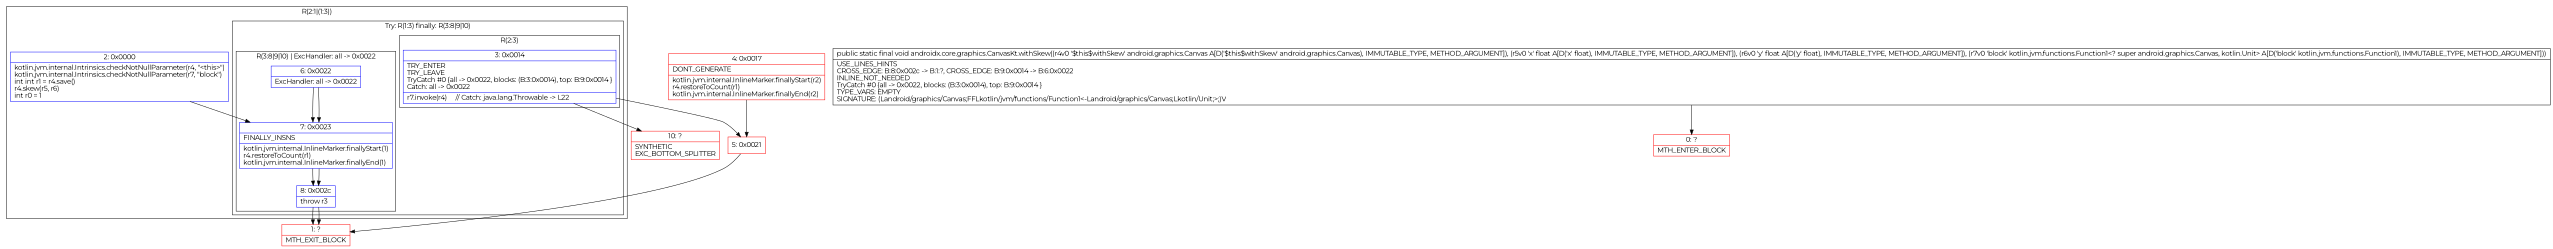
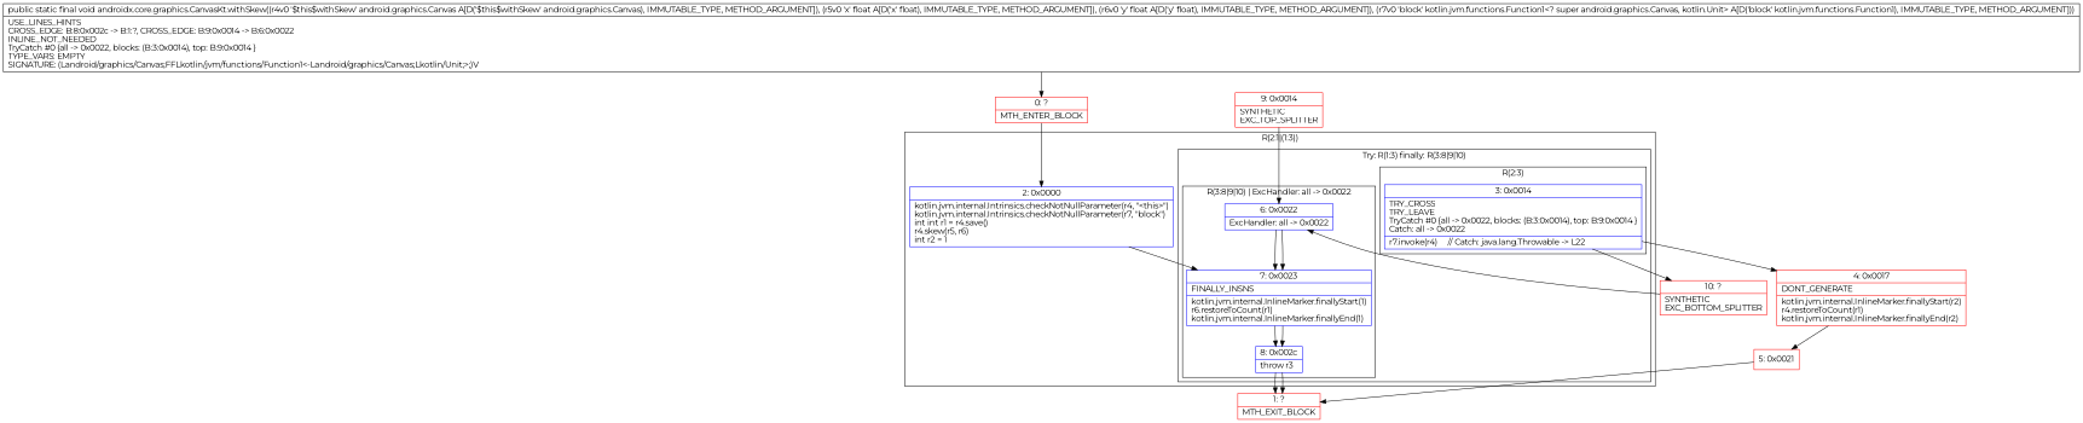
  digraph {
    fontname=Montserrat
    node [color=red fontname=Montserrat shape=record]
    edge [fontname=Montserrat]
-   n1 [color=blue label="{3\:\ 0x0014|TRY_ENTER\lTRY_LEAVE\lTryCatch #0 \{all \-\> 0x0022, blocks: (B:3:0x0014), top: B:9:0x0014 \}\lCatch: all \-\> 0x0022\l|r7.invoke(r4)     \/\/ Catch: java.lang.Throwable \-\> L22\l}"]
+   n1 [color=blue label="{3\:\ 0x0014|TRY_CROSS\lTRY_LEAVE\lTryCatch #0 \{all \-\> 0x0022, blocks: (B:3:0x0014), top: B:9:0x0014 \}\lCatch: all \-\> 0x0022\l|r7.invoke(r4)     \/\/ Catch: java.lang.Throwable \-\> L22\l}"]
    n2 [color=blue label="{6\:\ 0x0022|ExcHandler: all \-\> 0x0022\l}"]
-   n3 [color=blue label="{7\:\ 0x0023|FINALLY_INSNS\l|kotlin.jvm.internal.InlineMarker.finallyStart(1)\lr4.restoreToCount(r1)\lkotlin.jvm.internal.InlineMarker.finallyEnd(1)\l}"]
+   n3 [color=blue label="{7\:\ 0x0023|FINALLY_INSNS\l|kotlin.jvm.internal.InlineMarker.finallyStart(1)\lr6.restoreToCount(r1)\lkotlin.jvm.internal.InlineMarker.finallyEnd(1)\l}"]
    n4 [color=blue label="{8\:\ 0x002c|throw r3\l}"]
-   n5 [color=blue label="{2\:\ 0x0000|kotlin.jvm.internal.Intrinsics.checkNotNullParameter(r4, \"\<this\>\")\lkotlin.jvm.internal.Intrinsics.checkNotNullParameter(r7, \"block\")\lint int r1 = r4.save()\lr4.skew(r5, r6)\lint r0 = 1\l}"]
+   n5 [color=blue label="{2\:\ 0x0000|kotlin.jvm.internal.Intrinsics.checkNotNullParameter(r4, \"\<this\>\")\lkotlin.jvm.internal.Intrinsics.checkNotNullParameter(r7, \"block\")\lint int r1 = r4.save()\lr4.skew(r5, r6)\lint r2 = 1\l}"]
    n6 [label="{4\:\ 0x0017|DONT_GENERATE\l|kotlin.jvm.internal.InlineMarker.finallyStart(r2)\lr4.restoreToCount(r1)\lkotlin.jvm.internal.InlineMarker.finallyEnd(r2)\l}"]
    n7 [label="{10\:\ ?|SYNTHETIC\lEXC_BOTTOM_SPLITTER\l}"]
    n8 [label="{1\:\ ?|MTH_EXIT_BLOCK\l}"]
+   n9 [label="{9\:\ 0x0014|SYNTHETIC\lEXC_TOP_SPLITTER\l}"]
    n10 [label="{5\:\ 0x0021}"]
    n11 [label="{0\:\ ?|MTH_ENTER_BLOCK\l}"]
    n12 [label="{public static final void androidx.core.graphics.CanvasKt.withSkew((r4v0 '$this$withSkew' android.graphics.Canvas A[D('$this$withSkew' android.graphics.Canvas), IMMUTABLE_TYPE, METHOD_ARGUMENT]), (r5v0 'x' float A[D('x' float), IMMUTABLE_TYPE, METHOD_ARGUMENT]), (r6v0 'y' float A[D('y' float), IMMUTABLE_TYPE, METHOD_ARGUMENT]), (r7v0 'block' kotlin.jvm.functions.Function1\<? super android.graphics.Canvas, kotlin.Unit\> A[D('block' kotlin.jvm.functions.Function1), IMMUTABLE_TYPE, METHOD_ARGUMENT]))  | USE_LINES_HINTS\lCROSS_EDGE: B:8:0x002c \-\> B:1:?, CROSS_EDGE: B:9:0x0014 \-\> B:6:0x0022\lINLINE_NOT_NEEDED\lTryCatch #0 \{all \-\> 0x0022, blocks: (B:3:0x0014), top: B:9:0x0014 \}\lTYPE_VARS: EMPTY\lSIGNATURE: (Landroid\/graphics\/Canvas;FFLkotlin\/jvm\/functions\/Function1\<\-Landroid\/graphics\/Canvas;Lkotlin\/Unit;\>;)V\l}" color=""]
    subgraph cluster_1 {
      label="R(2:1|(1:3))"
      n5
      subgraph cluster_2 {
        label="Try: R(1:3) finally: R(3:8|9|10)"
        subgraph cluster_3 {
          label="R(2:3)"
          n1
        }
        subgraph cluster_4 {
          label="R(3:8|9|10) | ExcHandler: all \-\> 0x0022\l"
          n2
          n3
          n4
        }
      }
    }
    subgraph cluster_5 {
      label="R(3:8|9|10) | ExcHandler: all \-\> 0x0022\l"
    }
-   n1 -> n10
+   n1 -> n6
    n1 -> n7
    n2 -> n3
    n2 -> n3
    n3 -> n4
    n3 -> n4
    n4 -> n8
    n4 -> n8
    n5 -> n3
    n6 -> n10
+   n7 -> n2
+   n9 -> n2
    n10 -> n8
+   n11 -> n5
    n12 -> n11
  }
